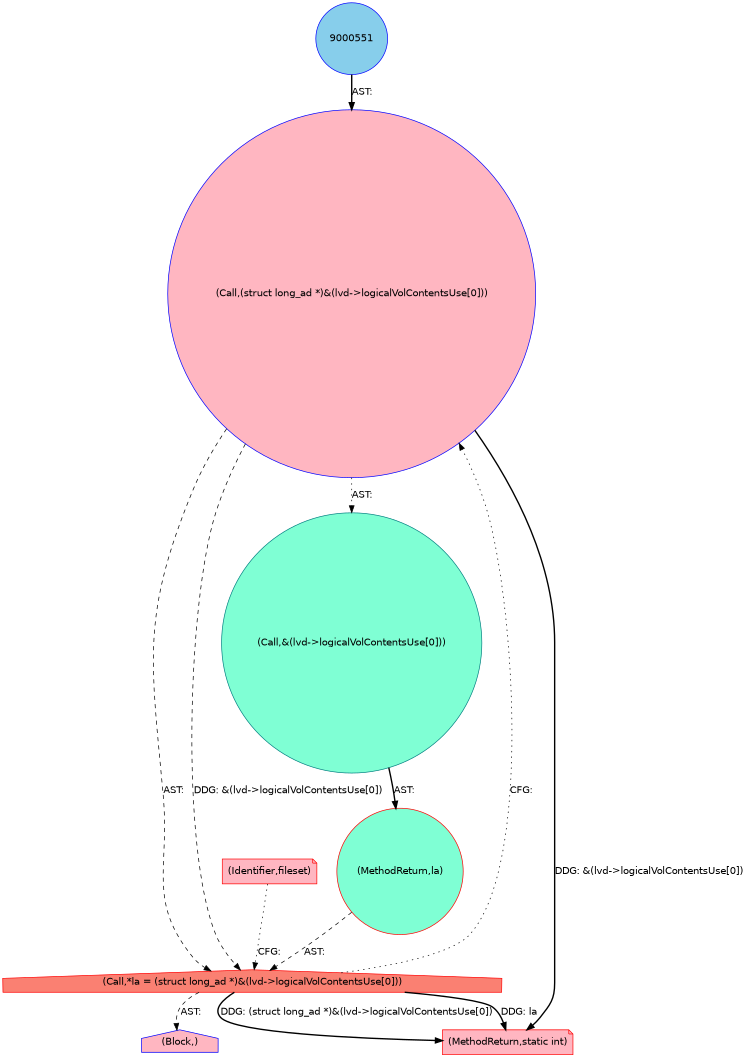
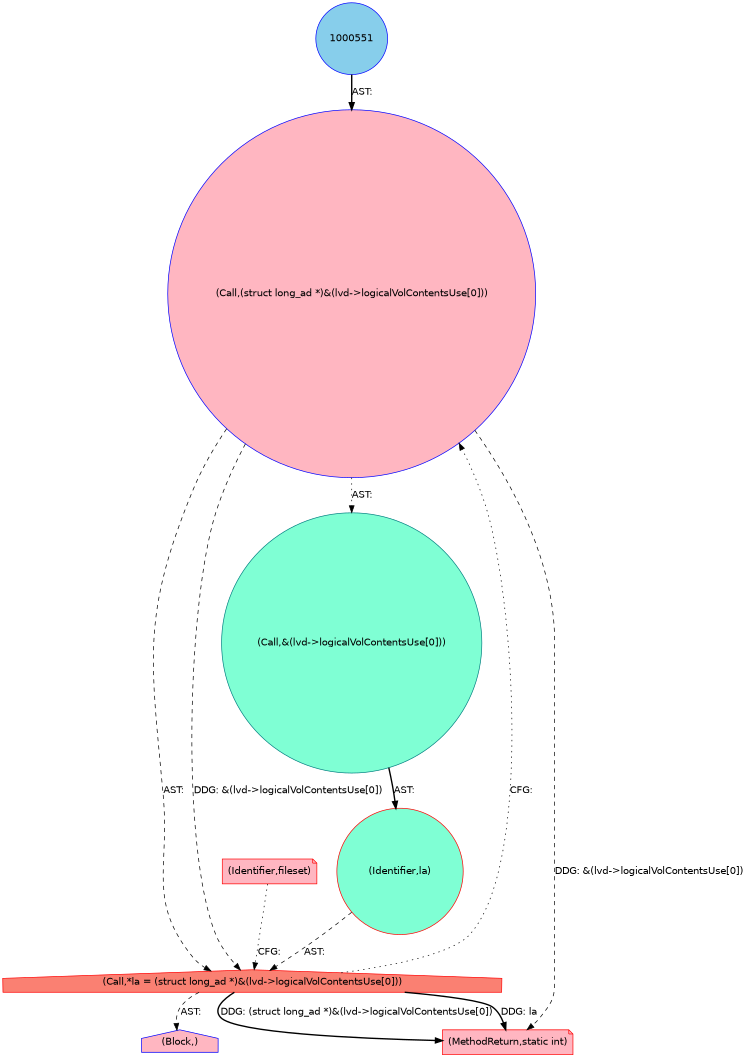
  digraph {
    fontname="DejaVu Sans"
    node [color=red fillcolor=lightpink fontname="DejaVu Sans" shape=circle style=filled]
    edge [fontname="DejaVu Sans" style=bold]
    n1 [color=blue label="(Call,(struct long_ad *)&(lvd->logicalVolContentsUse[0]))"]
    n2 [fillcolor=salmon label="(Call,*la = (struct long_ad *)&(lvd->logicalVolContentsUse[0]))" shape=house]
    n3 [label="(MethodReturn,static int)" shape=note]
    n4 [color=teal fillcolor=aquamarine label="(Call,&(lvd->logicalVolContentsUse[0]))"]
    n5 [color=blue label="(Block,)" shape=house]
-   n6 [fillcolor=aquamarine label="(MethodReturn,la)"]
+   n6 [fillcolor=aquamarine label="(Identifier,la)"]
    n7 [label="(Identifier,fileset)" shape=note]
-   1000551 [color=blue fillcolor=skyblue label=9000551]
+   1000551 [color=blue fillcolor=skyblue]
    n1 -> n2 [label="AST: " style=dashed]
    n1 -> n2 [label="DDG: &(lvd->logicalVolContentsUse[0])" style=dashed]
-   n1 -> n3 [label="DDG: &(lvd->logicalVolContentsUse[0])"]
+   n1 -> n3 [label="DDG: &(lvd->logicalVolContentsUse[0])" style=dashed]
    n1 -> n4 [label="AST: " style=dotted]
    n2 -> n1 [label="CFG: " style=dotted]
    n2 -> n3 [label="DDG: (struct long_ad *)&(lvd->logicalVolContentsUse[0])"]
    n2 -> n3 [label="DDG: la"]
    n2 -> n5 [label="AST: " style=dashed]
    n4 -> n6 [label="AST: "]
    n6 -> n2 [label="AST: " style=dashed]
    n7 -> n2 [label="CFG: " style=dotted]
    1000551 -> n1 [label="AST: "]
  }
